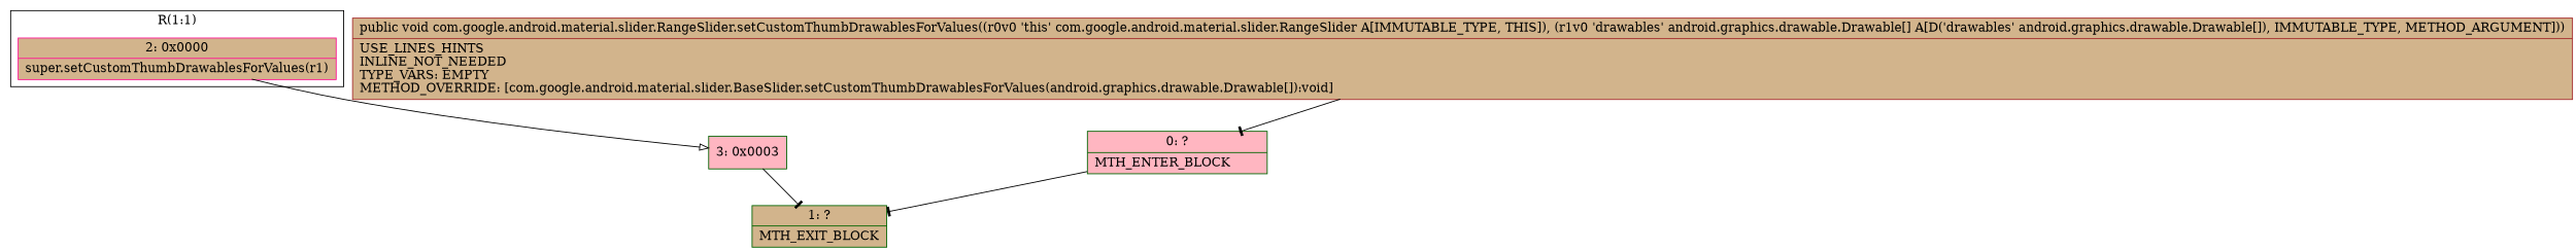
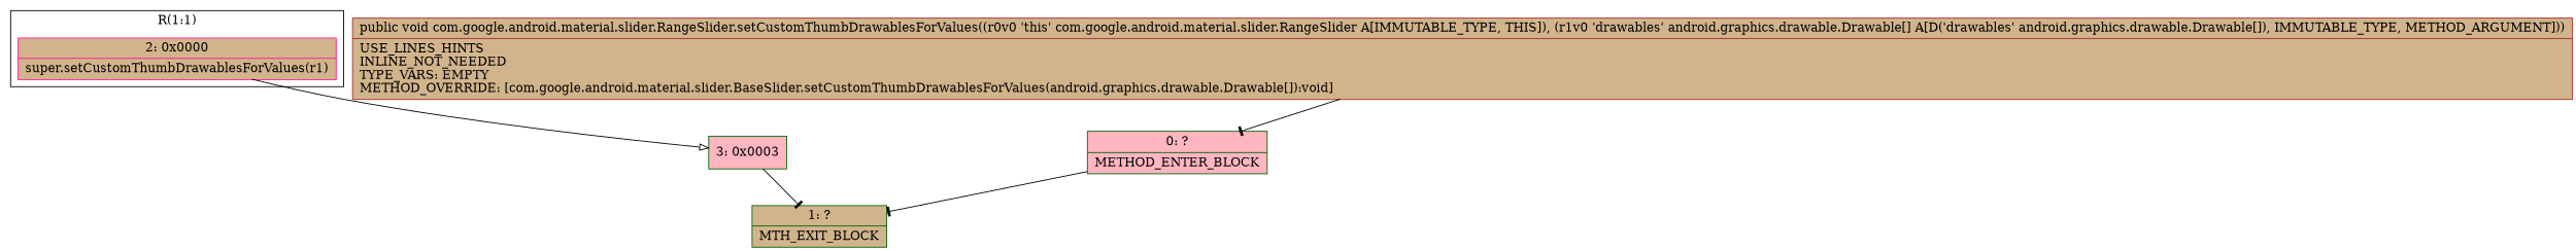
  digraph {
    node [color=darkgreen fillcolor=tan shape=record style=filled]
    edge [arrowhead=tee]
    n1 [color=deeppink label="{2\:\ 0x0000|super.setCustomThumbDrawablesForValues(r1)\l}"]
    n2 [fillcolor=lightpink label="{3\:\ 0x0003}"]
    n3 [label="{1\:\ ?|MTH_EXIT_BLOCK\l}"]
-   n4 [fillcolor=lightpink label="{0\:\ ?|MTH_ENTER_BLOCK\l}"]
+   n4 [fillcolor=lightpink label="{0\:\ ?|METHOD_ENTER_BLOCK\l}"]
    n5 [color=brown label="{public void com.google.android.material.slider.RangeSlider.setCustomThumbDrawablesForValues((r0v0 'this' com.google.android.material.slider.RangeSlider A[IMMUTABLE_TYPE, THIS]), (r1v0 'drawables' android.graphics.drawable.Drawable[] A[D('drawables' android.graphics.drawable.Drawable[]), IMMUTABLE_TYPE, METHOD_ARGUMENT]))  | USE_LINES_HINTS\lINLINE_NOT_NEEDED\lTYPE_VARS: EMPTY\lMETHOD_OVERRIDE: [com.google.android.material.slider.BaseSlider.setCustomThumbDrawablesForValues(android.graphics.drawable.Drawable[]):void]\l}"]
    subgraph cluster_1 {
      label="R(1:1)"
      n1
    }
    n1 -> n2 [arrowhead=onormal]
    n2 -> n3
    n4 -> n3
    n5 -> n4
  }
